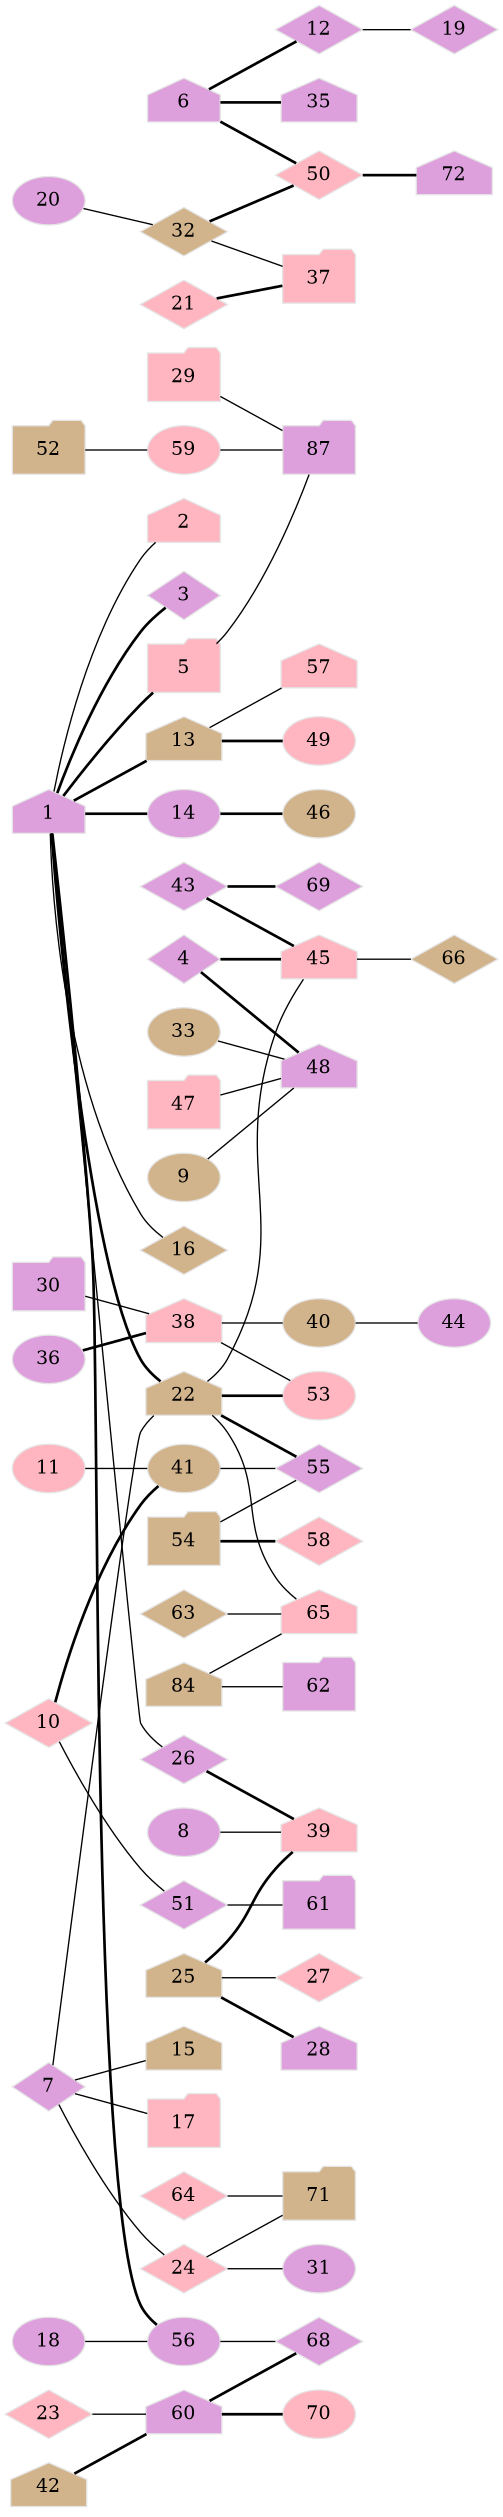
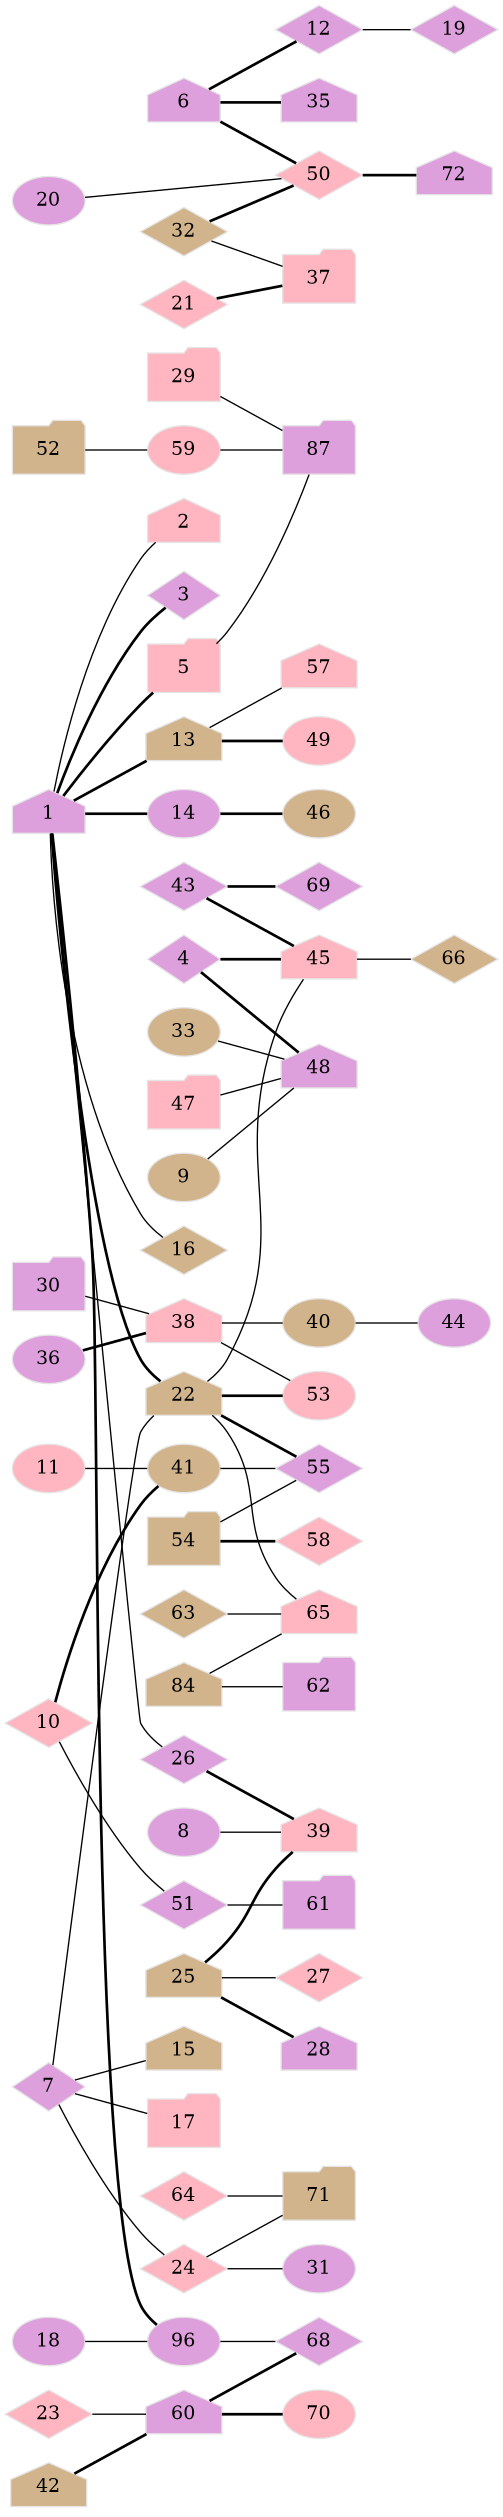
  graph {
    rankdir=LR
    node [color=gray90 fillcolor=plum shape=diamond style=filled]
    edge [style=solid weight=1.0]
    1 [shape=house]
    2 [fillcolor=lightpink shape=house]
    3
    5 [fillcolor=lightpink shape=folder]
    13 [fillcolor=tan shape=house]
    14 [shape=ellipse]
    16 [fillcolor=tan]
    22 [fillcolor=tan shape=house]
    26
-   56 [shape=ellipse]
+   56 [shape=ellipse label=96]
    n11 [label=87 shape=folder]
    49 [fillcolor=lightpink shape=ellipse]
    57 [fillcolor=lightpink shape=house]
    46 [fillcolor=tan shape=ellipse]
    45 [fillcolor=lightpink shape=house]
    53 [fillcolor=lightpink shape=ellipse]
    55
    65 [fillcolor=lightpink shape=house]
    39 [fillcolor=lightpink shape=house]
    68
    4
    48 [shape=house]
    66 [fillcolor=tan]
    6 [shape=house]
    12
    35 [shape=house]
    50 [fillcolor=lightpink]
    7
    15 [fillcolor=tan shape=house]
    17 [fillcolor=lightpink shape=folder]
    24 [fillcolor=lightpink]
    19
    72 [shape=house]
    31 [shape=ellipse]
    71 [fillcolor=tan shape=folder]
    8 [shape=ellipse]
    9 [fillcolor=tan shape=ellipse]
    10 [fillcolor=lightpink]
    41 [fillcolor=tan shape=ellipse]
    51
    61 [shape=folder]
    11 [fillcolor=lightpink shape=ellipse]
    18 [shape=ellipse]
    20 [shape=ellipse]
    32 [fillcolor=tan]
    37 [fillcolor=lightpink shape=folder]
    21 [fillcolor=lightpink]
    23 [fillcolor=lightpink]
    60 [shape=house]
    70 [fillcolor=lightpink shape=ellipse]
    25 [fillcolor=tan shape=house]
    27 [fillcolor=lightpink]
    28 [shape=house]
    29 [fillcolor=lightpink shape=folder]
    30 [shape=folder]
    38 [fillcolor=lightpink shape=house]
    40 [fillcolor=tan shape=ellipse]
    33 [fillcolor=tan shape=ellipse]
    n59 [fillcolor=tan label=84 shape=house]
    62 [shape=folder]
    36 [shape=ellipse]
    44 [shape=ellipse]
    42 [fillcolor=tan shape=house]
    43
    69
    47 [fillcolor=lightpink shape=folder]
    52 [fillcolor=tan shape=folder]
    59 [fillcolor=lightpink shape=ellipse]
    54 [fillcolor=tan shape=folder]
    58 [fillcolor=lightpink]
    63 [fillcolor=tan]
    64 [fillcolor=lightpink]
    1 -- 2
    1 -- 3 [style=bold]
    1 -- 5 [style=bold]
    1 -- 13 [style=bold]
    1 -- 14 [style=bold]
    1 -- 16
    1 -- 22 [style=bold]
    1 -- 26
    1 -- 56 [style=bold]
    5 -- n11
    13 -- 49 [style=bold]
    13 -- 57
    14 -- 46 [style=bold]
    22 -- 45
    22 -- 53 [style=bold]
    22 -- 55 [style=bold]
    22 -- 65
    26 -- 39 [style=bold]
    56 -- 68
    45 -- 66
    4 -- 45 [style=bold]
    4 -- 48 [style=bold]
    6 -- 12 [style=bold]
    6 -- 35 [style=bold]
    6 -- 50 [style=bold]
    12 -- 19
    50 -- 72 [style=bold]
    7 -- 22
    7 -- 15
    7 -- 17
    7 -- 24
    24 -- 31
    24 -- 71
    8 -- 39
    9 -- 48
    10 -- 41 [style=bold]
    10 -- 51
    41 -- 55
    51 -- 61
    11 -- 41
    18 -- 56
-   20 -- 32
+   20 -- 50
    32 -- 50 [style=bold]
    32 -- 37
    21 -- 37 [style=bold]
    23 -- 60
    60 -- 68 [style=bold]
    60 -- 70 [style=bold]
    25 -- 39 [style=bold]
    25 -- 27
    25 -- 28 [style=bold]
    29 -- n11
    30 -- 38
    38 -- 53
    38 -- 40
    40 -- 44
    33 -- 48
    n59 -- 65
    n59 -- 62
    36 -- 38 [style=bold]
    42 -- 60 [style=bold]
    43 -- 45 [style=bold]
    43 -- 69 [style=bold]
    47 -- 48
    52 -- 59
    59 -- n11
    54 -- 55
    54 -- 58 [style=bold]
    63 -- 65
    64 -- 71
  }
